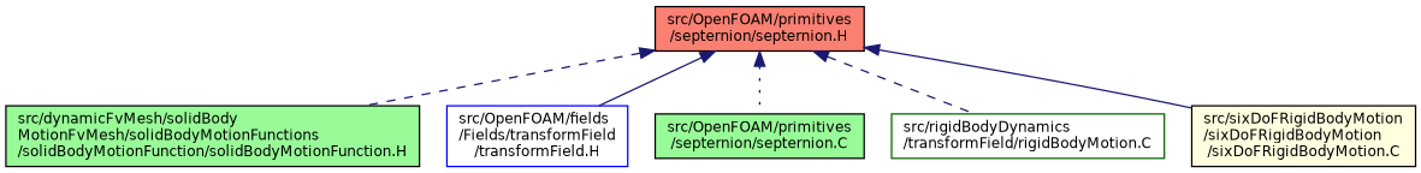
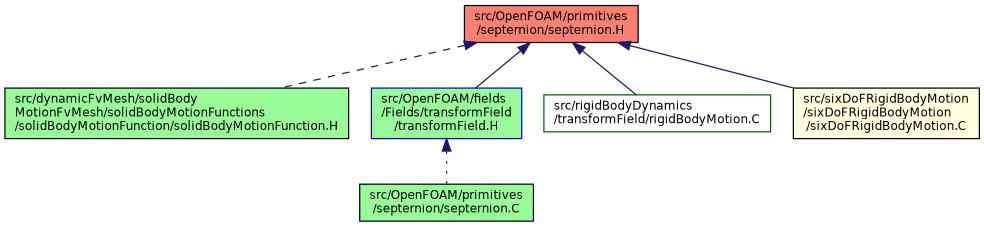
  digraph {
    node [color=black fillcolor=palegreen fontname=Helvetica fontsize=10 shape=record style=filled]
    edge [color=midnightblue dir=back fontname=Helvetica fontsize=10 labelfontname=Helvetica labelfontsize=10 style=dashed]
    n1 [fillcolor=salmon fontcolor=black height=0.2 label="src/OpenFOAM/primitives\l/septernion/septernion.H" width=0.4]
    n2 [height=0.2 label="src/dynamicFvMesh/solidBody\lMotionFvMesh/solidBodyMotionFunctions\l/solidBodyMotionFunction/solidBodyMotionFunction.H" width=0.4]
-   n3 [color=blue fillcolor=white height=0.2 label="src/OpenFOAM/fields\l/Fields/transformField\l/transformField.H" width=0.4]
+   n3 [color=blue height=0.2 label="src/OpenFOAM/fields\l/Fields/transformField\l/transformField.H" width=0.4]
    n4 [height=0.2 label="src/OpenFOAM/primitives\l/septernion/septernion.C" width=0.4]
    n5 [color=darkgreen fillcolor=white height=0.2 label="src/rigidBodyDynamics\l/transformField/rigidBodyMotion.C" width=0.4]
    n6 [fillcolor=lightyellow height=0.2 label="src/sixDoFRigidBodyMotion\l/sixDoFRigidBodyMotion\l/sixDoFRigidBodyMotion.C" width=0.4]
    n1 -> n2
    n1 -> n3 [style=solid]
-   n1 -> n4 [style=dotted]
-   n1 -> n5
+   n3 -> n4 [style=dotted]
+   n1 -> n5 [style=solid]
    n1 -> n6 [style=solid]
  }
